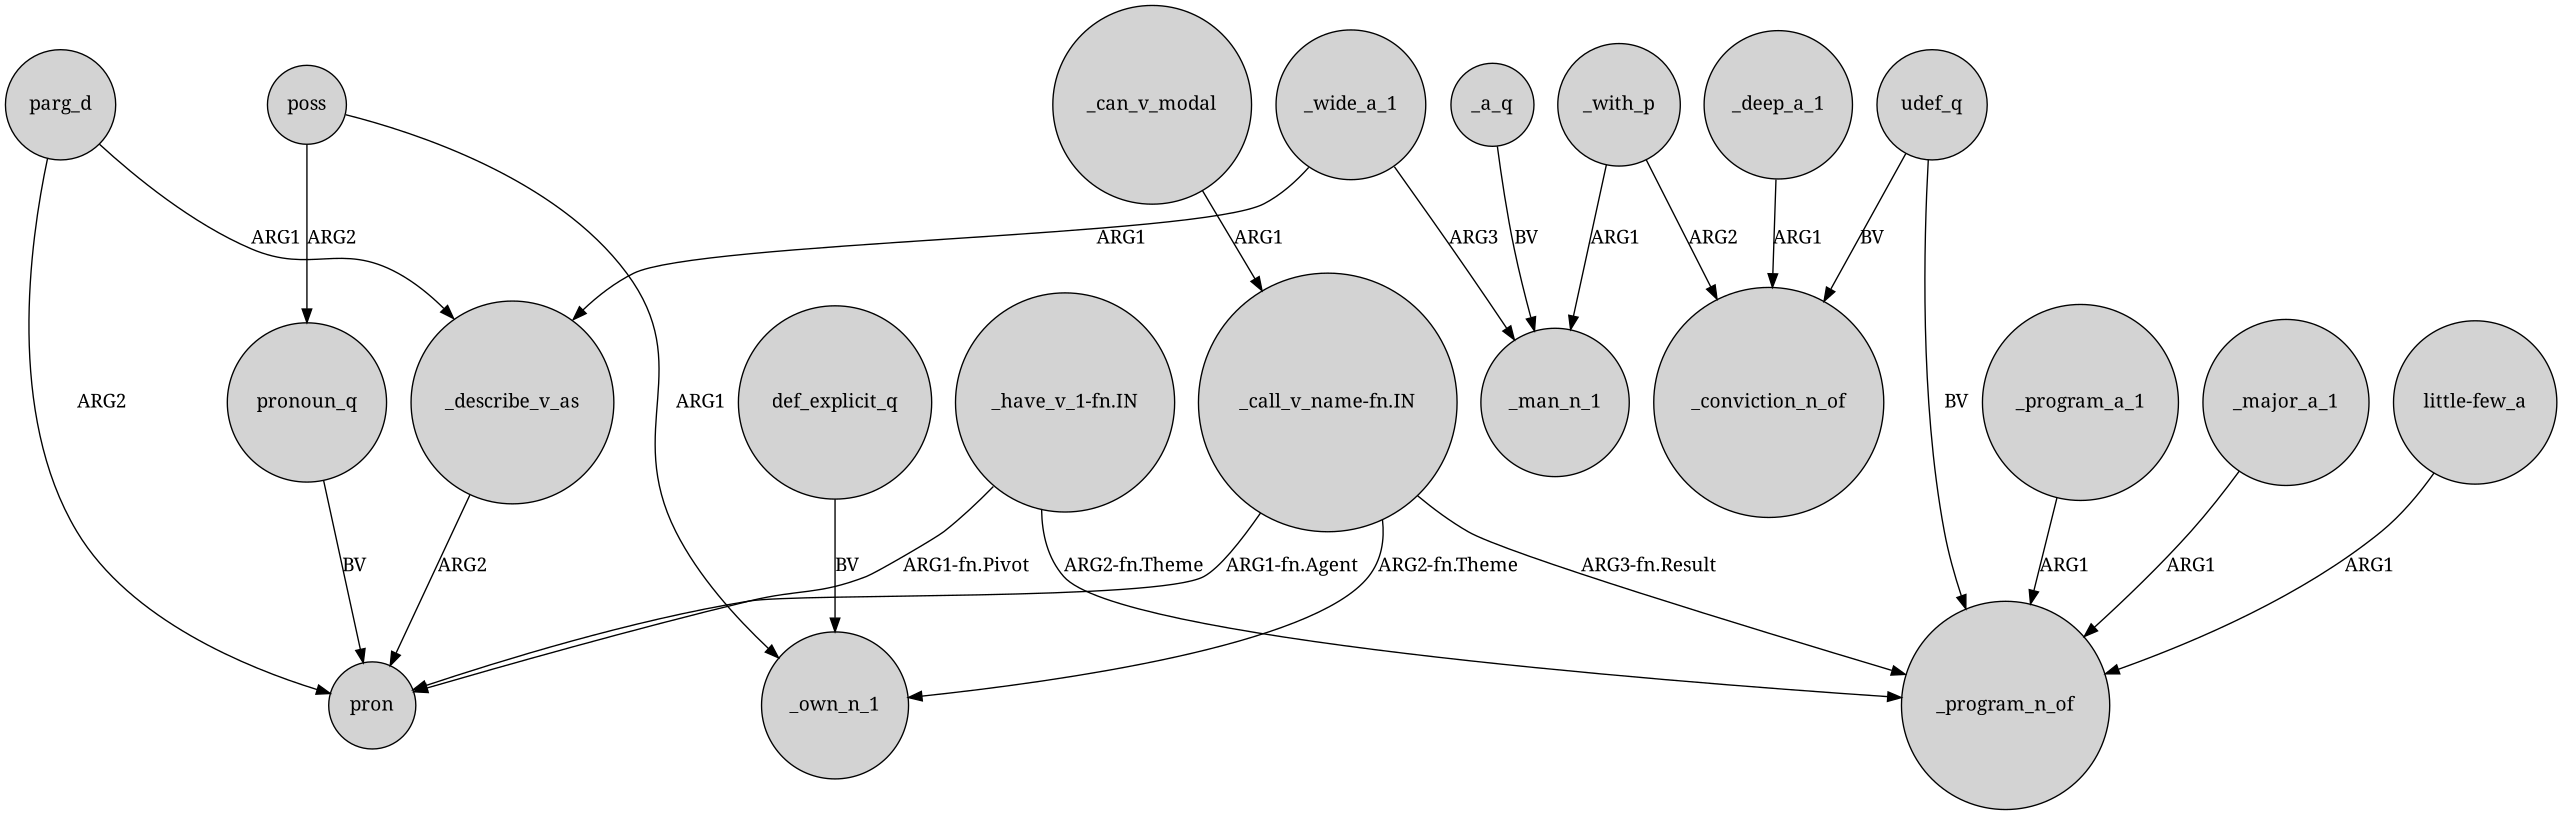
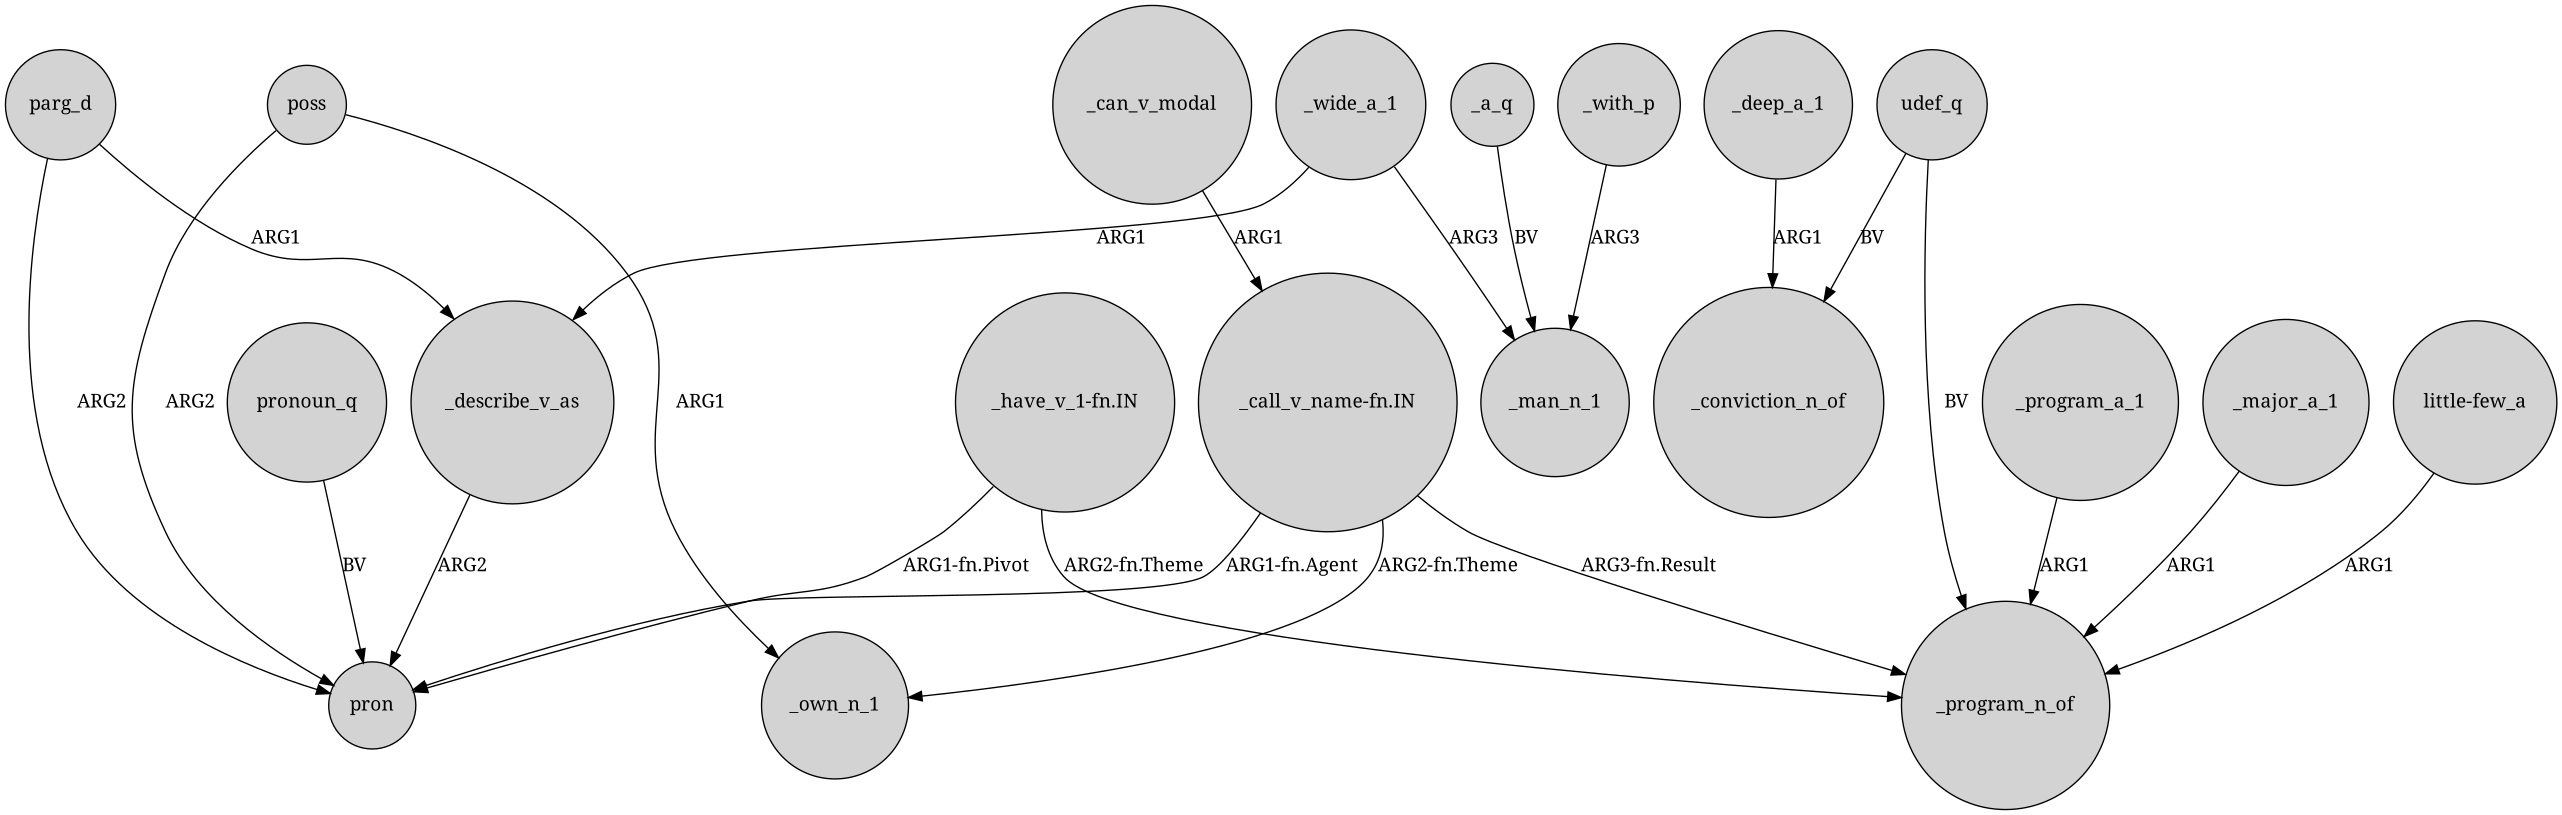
  digraph {
    fontname="Noto Serif"
    node [fontname="Noto Serif" shape=circle style=filled]
    edge [fontname="Noto Serif"]
    poss
    pron
    _own_n_1
    parg_d
    _describe_v_as
    n6 [label=_program_a_1]
    _program_n_of
    "_call_v_name-fn.IN"
    "_have_v_1-fn.IN"
    _with_p
    _man_n_1
    _conviction_n_of
    udef_q
-   def_explicit_q
    pronoun_q
    _a_q
    _major_a_1
    _wide_a_1
    "little-few_a"
    _deep_a_1
    _can_v_modal
-   poss -> pronoun_q [label=ARG2]
+   poss -> pron [label=ARG2]
    poss -> _own_n_1 [label=ARG1]
    parg_d -> pron [label=ARG2]
    parg_d -> _describe_v_as [label=ARG1]
    _describe_v_as -> pron [label=ARG2]
    n6 -> _program_n_of [label=ARG1]
    "_call_v_name-fn.IN" -> pron [label="ARG1-fn.Agent"]
    "_call_v_name-fn.IN" -> _own_n_1 [label="ARG2-fn.Theme"]
    "_call_v_name-fn.IN" -> _program_n_of [label="ARG3-fn.Result"]
    "_have_v_1-fn.IN" -> pron [label="ARG1-fn.Pivot"]
    "_have_v_1-fn.IN" -> _program_n_of [label="ARG2-fn.Theme"]
-   _with_p -> _man_n_1 [label=ARG1]
-   _with_p -> _conviction_n_of [label=ARG2]
+   _with_p -> _man_n_1 [label=ARG3]
    udef_q -> _program_n_of [label=BV]
    udef_q -> _conviction_n_of [label=BV]
-   def_explicit_q -> _own_n_1 [label=BV]
    pronoun_q -> pron [label=BV]
    _a_q -> _man_n_1 [label=BV]
    _major_a_1 -> _program_n_of [label=ARG1]
    _wide_a_1 -> _describe_v_as [label=ARG1]
    _wide_a_1 -> _man_n_1 [label=ARG3]
    "little-few_a" -> _program_n_of [label=ARG1]
    _deep_a_1 -> _conviction_n_of [label=ARG1]
    _can_v_modal -> "_call_v_name-fn.IN" [label=ARG1]
  }
